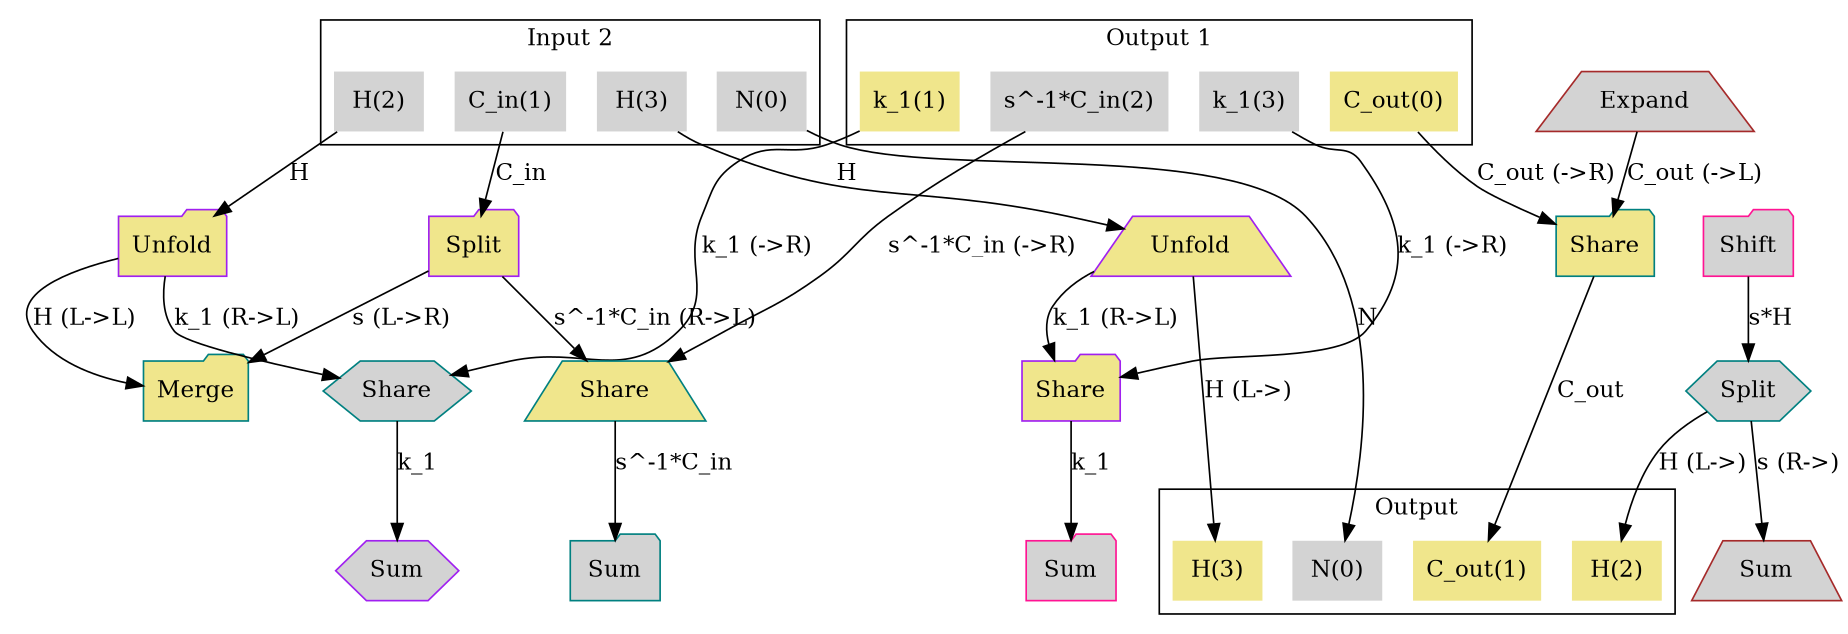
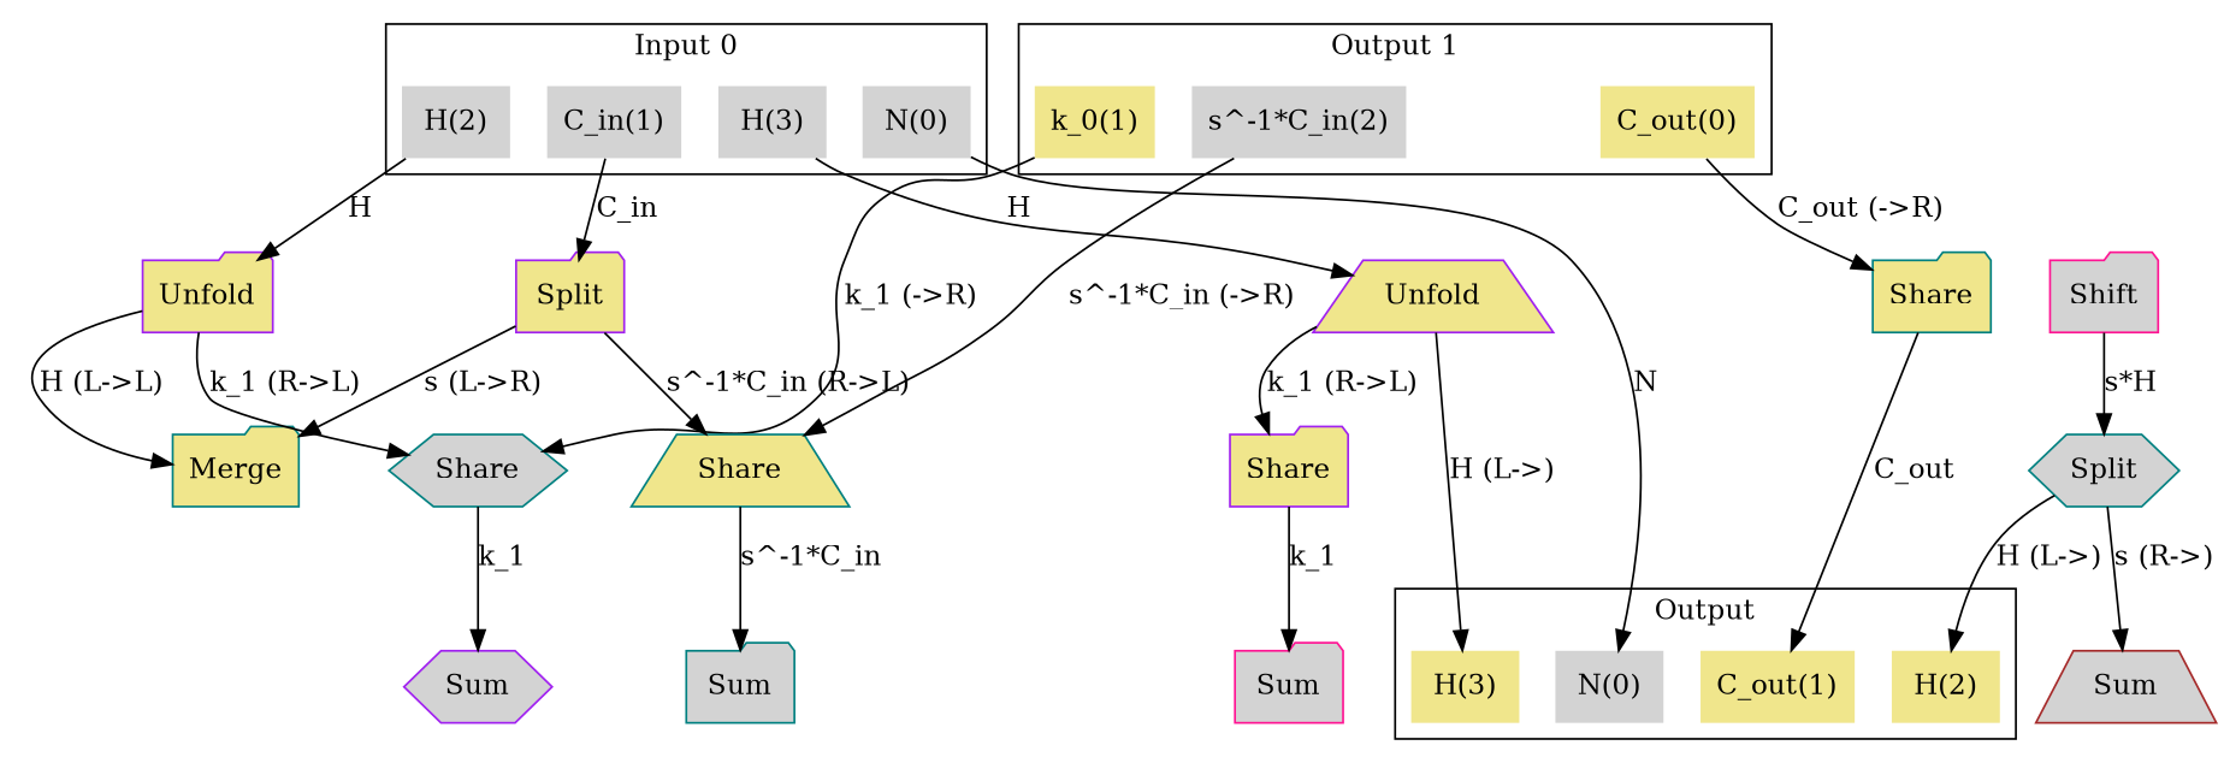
  digraph {
    newrank=true
    node [color=teal fillcolor=lightgrey shape=none style=filled]
    n1 [color=brown label=Sum shape=trapezium]
    n2 [color=deeppink label=Sum shape=folder]
    n3 [color=purple label=Sum shape=hexagon]
    n4 [label=Sum shape=folder]
    n5 [color=purple label="N(0)"]
    n6 [fillcolor=khaki label="C_out(1)"]
    n7 [fillcolor=khaki label="H(2)"]
    n8 [fillcolor=khaki label="H(3)"]
    n9 [color=deeppink label="N(0)"]
    n10 [color=purple label="C_in(1)"]
    n11 [label="H(2)"]
    n12 [color=purple label="H(3)"]
    n13 [fillcolor=khaki label="C_out(0)"]
-   n14 [color=brown fillcolor=khaki label="k_1(1)"]
+   n14 [color=brown fillcolor=khaki label="k_0(1)"]
    n15 [color=deeppink label="s^-1*C_in(2)"]
-   n16 [label="k_1(3)"]
    n17 [color=purple fillcolor=khaki label=Split shape=folder]
    n18 [color=purple fillcolor=khaki label=Unfold shape=folder]
    n19 [color=purple fillcolor=khaki label=Unfold shape=trapezium]
    n20 [fillcolor=khaki label=Share shape=folder]
    n21 [label=Share shape=hexagon]
    n22 [fillcolor=khaki label=Share shape=trapezium]
    n23 [color=purple fillcolor=khaki label=Share shape=folder]
-   n24 [color=brown label=Expand shape=trapezium]
    n25 [color=deeppink label=Shift shape=folder]
    n26 [label=Split shape=hexagon]
    n27 [fillcolor=khaki label=Merge shape=folder]
    subgraph sub_1 {
      rank=same
      n1
      n2
      n3
      n4
      n5
      n6
      n7
      n8
    }
    subgraph sub_2 {
      rank=same
      n9
      n10
      n11
      n12
      n13
      n14
      n15
-     n16
    }
    subgraph cluster_3 {
      label=Output
      n5
      n6
      n7
      n8
    }
    subgraph cluster_4 {
-     label="Input 2"
+     label="Input 0"
      n9
      n10
      n11
      n12
    }
    subgraph cluster_5 {
      label="Output 1"
      n13
      n14
      n15
-     n16
    }
    n9 -> n5 [label=N]
    n10 -> n17 [label=C_in]
    n11 -> n18 [label=H]
    n12 -> n19 [label=H]
    n13 -> n20 [label="C_out (->R)"]
    n14 -> n21 [label="k_1 (->R)"]
    n15 -> n22 [label="s^-1*C_in (->R)"]
-   n16 -> n23 [label="k_1 (->R)"]
    n17 -> n22 [label="s^-1*C_in (R->L)"]
    n17 -> n27 [label="s (L->R)"]
    n18 -> n21 [label="k_1 (R->L)"]
    n18 -> n27 [label="H (L->L)"]
    n19 -> n8 [label="H (L->)"]
    n19 -> n23 [label="k_1 (R->L)"]
    n20 -> n6 [label=C_out]
    n21 -> n3 [label=k_1]
    n22 -> n4 [label="s^-1*C_in"]
    n23 -> n2 [label=k_1]
-   n24 -> n20 [label="C_out (->L)"]
    n25 -> n26 [label="s*H"]
    n26 -> n1 [label="s (R->)"]
    n26 -> n7 [label="H (L->)"]
  }
